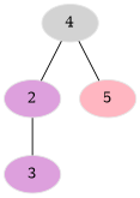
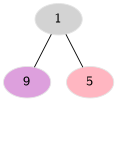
  graph {
    node [color=gray90 fillcolor=plum style=filled]
-   1 [fillcolor=lightgrey super="+4+5+10+11+16" label=4]
-   2 [super="+19"]
+   1 [fillcolor=lightgrey super="+4+5+10+11+16"]
+   2 [super="+19" label=9]
    n3 [fillcolor=lightpink label=5 super="+12+13+15+18"]
-   3 [super="+20"]
    1 -- 2
    1 -- n3
-   2 -- 3
  }
